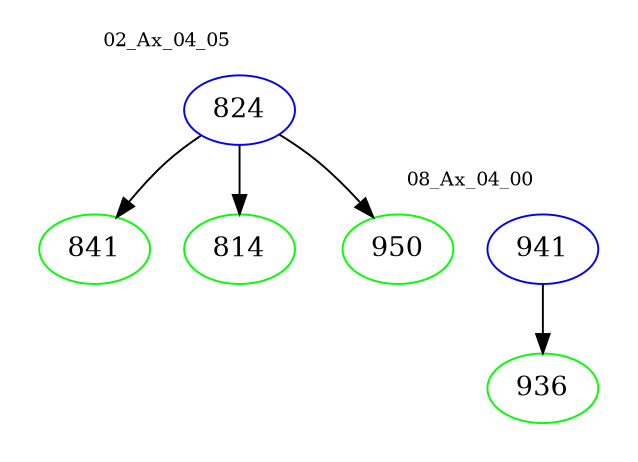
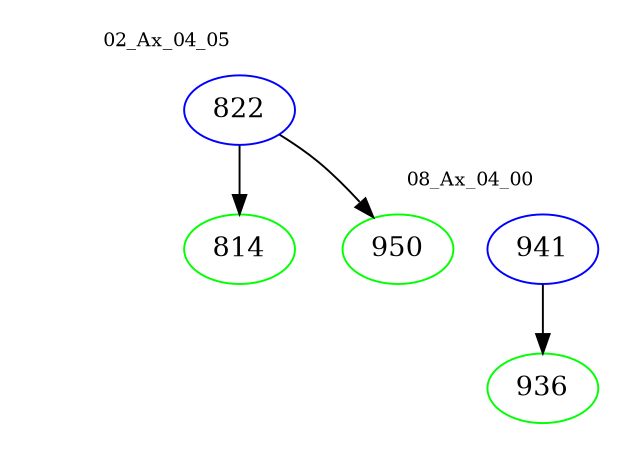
  digraph {
    node [color=green]
    edge [color=black]
-   n1 [color=blue label=824]
-   n2 [label=841]
+   n1 [color=blue label=822]
    n3 [label=814]
    n4 [color=blue label=941]
    n5 [label=936]
    n6 [label=950]
    subgraph cluster_1 {
      color=white
      fontsize=10
      label="02_Ax_04_05"
      n1
-     n2
      n3
    }
    subgraph cluster_2 {
      color=white
      fontsize=10
      label="08_Ax_04_00"
      n4
      n5
      n6
    }
-   n1 -> n2
    n1 -> n3
    n1 -> n6
    n4 -> n5
  }
